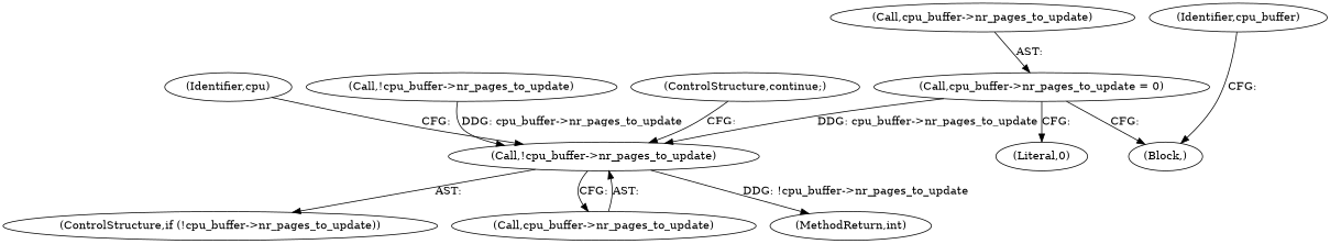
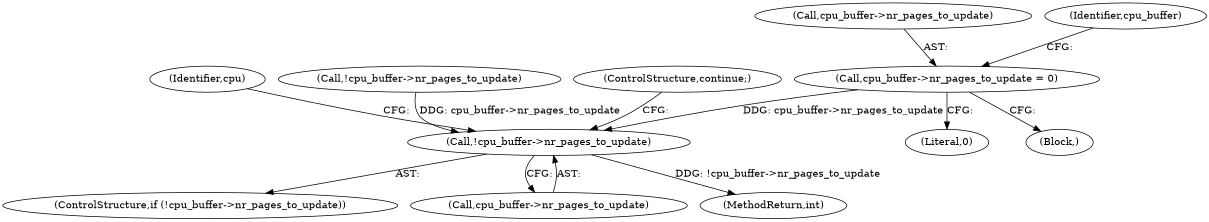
  digraph {
    n1 [label="(Call,cpu_buffer->nr_pages_to_update = 0)"]
    n2 [label="(Call,!cpu_buffer->nr_pages_to_update)"]
    n3 [label="(Literal,0)"]
    n4 [label="(Block,)"]
    n5 [label="(ControlStructure,if (!cpu_buffer->nr_pages_to_update))"]
    n6 [label="(Call,cpu_buffer->nr_pages_to_update)"]
    n7 [label="(MethodReturn,int)"]
    n8 [label="(Identifier,cpu)"]
    n9 [label="(Call,!cpu_buffer->nr_pages_to_update)"]
    n10 [label="(Identifier,cpu_buffer)"]
    n11 [label="(Call,cpu_buffer->nr_pages_to_update)"]
    n12 [label="(ControlStructure,continue;)"]
    n1 -> n2 [label="DDG: cpu_buffer->nr_pages_to_update"]
    n1 -> n3 [label="CFG: "]
    n1 -> n4 [label="CFG: "]
    n2 -> n5 [label="AST: "]
    n2 -> n6 [label="CFG: "]
    n2 -> n7 [label="DDG: !cpu_buffer->nr_pages_to_update"]
    n6 -> n2 [label="AST: "]
    n8 -> n2 [label="CFG: "]
    n9 -> n2 [label="DDG: cpu_buffer->nr_pages_to_update"]
-   n10 -> n4 [label="CFG: "]
+   n10 -> n1 [label="CFG: "]
    n11 -> n1 [label="AST: "]
    n12 -> n2 [label="CFG: "]
  }
